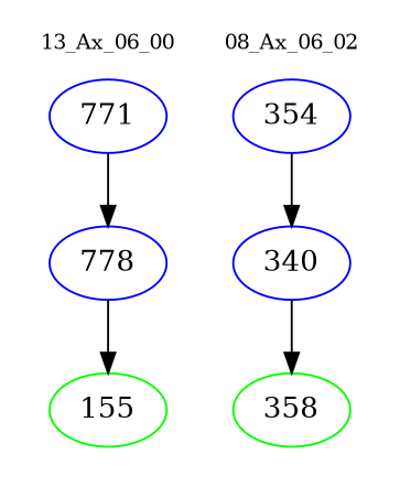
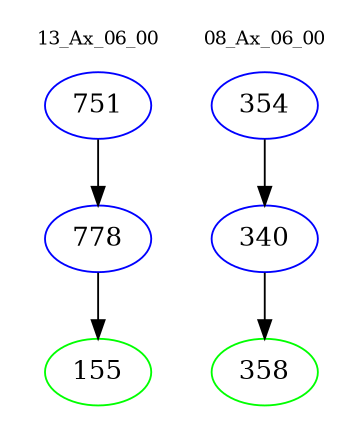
  digraph {
    node [color=blue]
    edge [color=black]
-   n1 [label=771]
+   n1 [label=751]
    n2 [label=778]
    n3 [color=green label=155]
    n4 [label=354]
    n5 [label=340]
    n6 [color=green label=358]
    subgraph cluster_1 {
      color=white
      fontsize=10
      label="13_Ax_06_00"
      n1
      n2
      n3
    }
    subgraph cluster_2 {
      color=white
      fontsize=10
-     label="08_Ax_06_02"
+     label="08_Ax_06_00"
      n4
      n5
      n6
    }
    n1 -> n2
    n2 -> n3
    n4 -> n5
    n5 -> n6
  }
